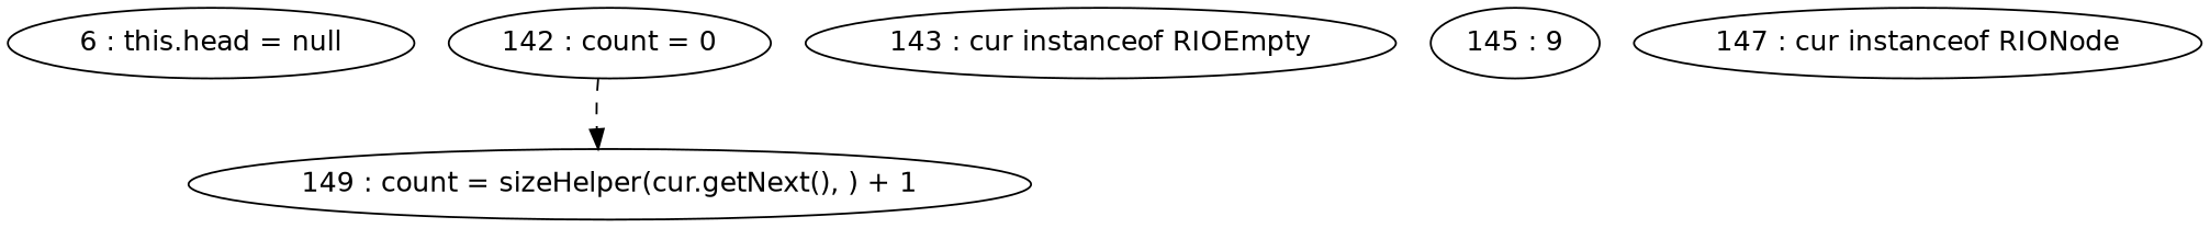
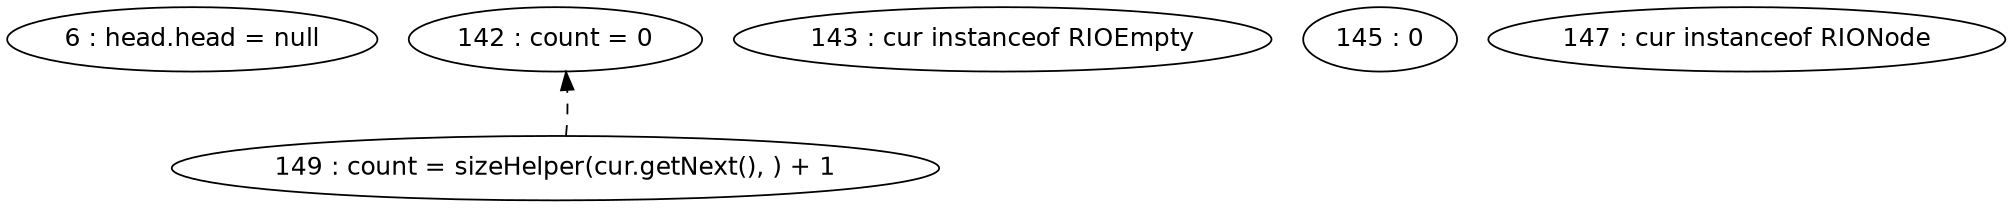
  digraph {
    fontname="DejaVu Sans"
    node [fontname="DejaVu Sans"]
-   "6 : this.head = null"
+   "6 : this.head = null" [label="6 : head.head = null"]
    "142 : count = 0"
    "149 : count = sizeHelper(cur.getNext(), ) + 1"
    "143 : cur instanceof RIOEmpty"
-   "145 : 0" [label="145 : 9"]
+   "145 : 0"
    "147 : cur instanceof RIONode"
-   "142 : count = 0" -> "149 : count = sizeHelper(cur.getNext(), ) + 1" [style=dashed fontname="DejaVu Sans"]
+   "149 : count = sizeHelper(cur.getNext(), ) + 1" -> "142 : count = 0" [style=dashed fontname="DejaVu Sans"]
  }
